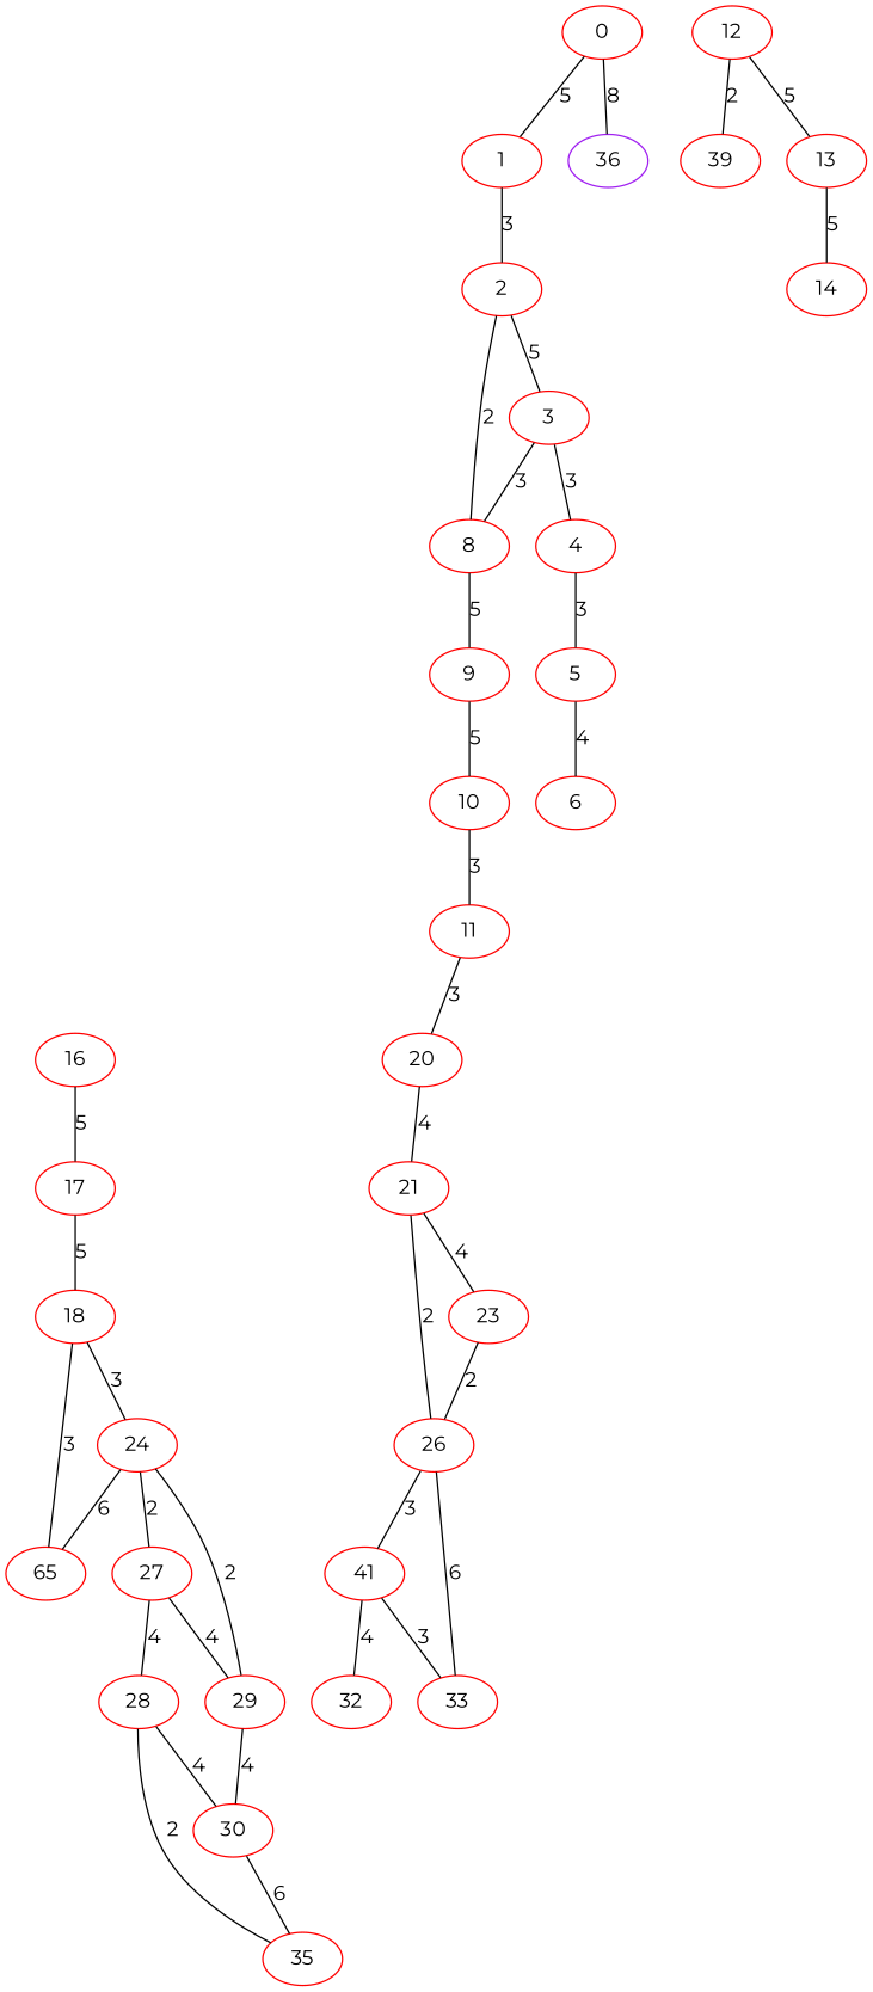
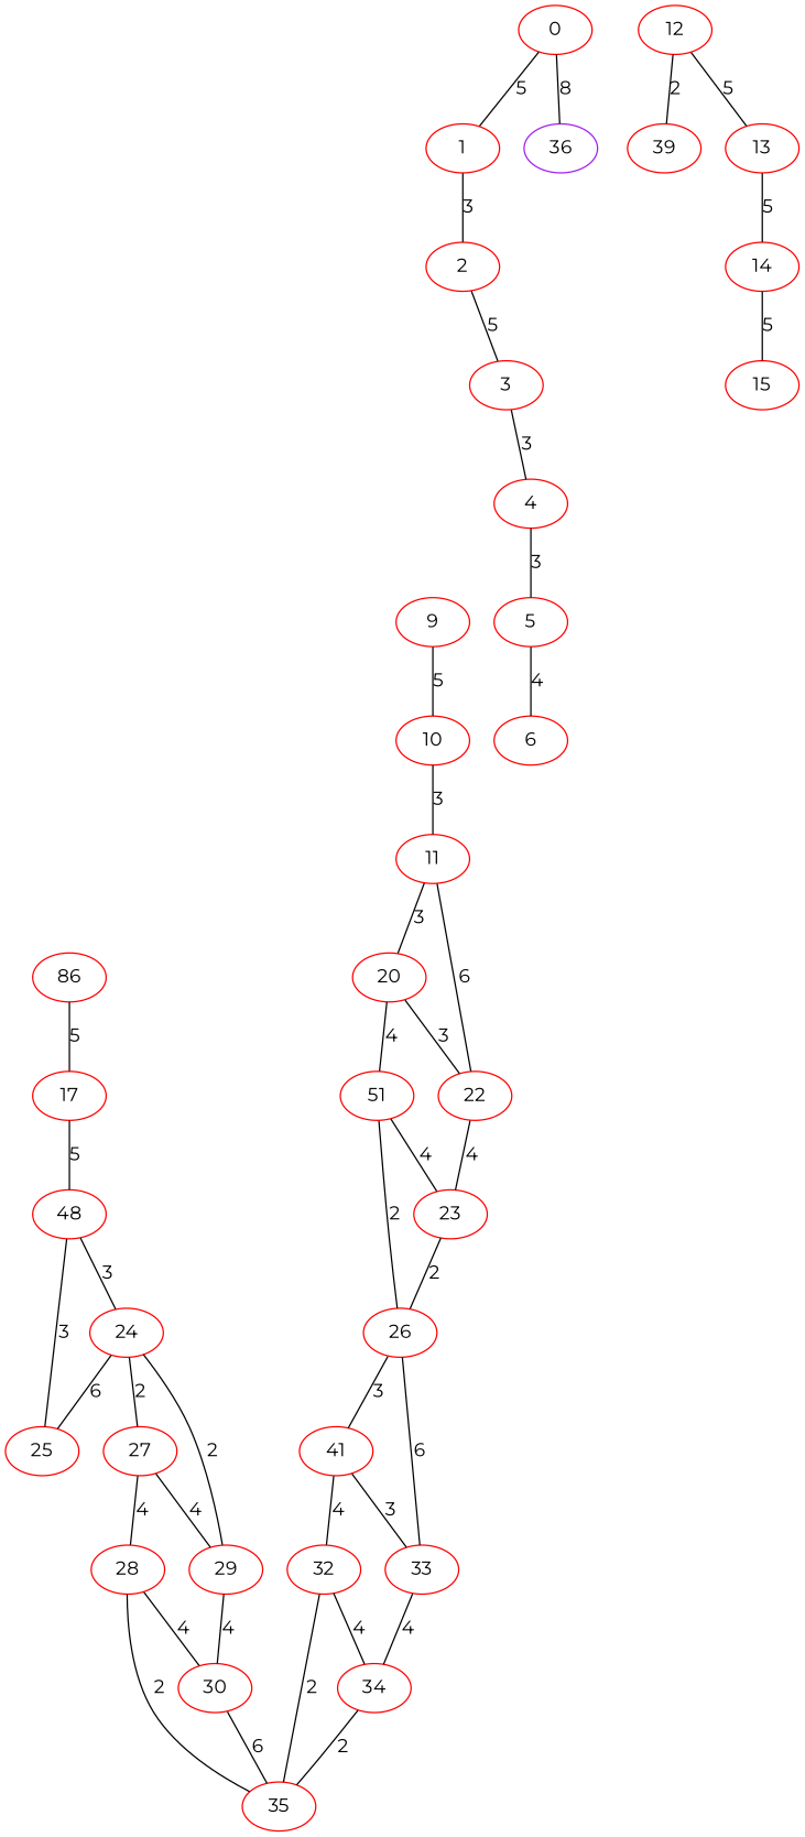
  graph {
    fontname=Montserrat
    node [color=red fontname=Montserrat weight=1]
    edge [fontname=Montserrat]
    0
    1
    36 [color=purple weight=4]
    2
    3
-   8
    4
    9
    5
    6
    n11 [label=39]
    12
    13
    10
    11
    20
-   21
+   22
+   21 [label=51]
    23
    14
-   16
+   15
+   16 [label=86]
    17
-   18
+   18 [label=48]
    24
-   25 [label=65]
+   25
    27
    29
    26
    n30 [label=41]
    33
    28
    30
    32
+   34
    35
    0 -- 1 [label=5]
    0 -- 36 [label=8]
    1 -- 2 [label=3]
    2 -- 3 [label=5]
-   2 -- 8 [label=2]
-   3 -- 8 [label=3]
    3 -- 4 [label=3]
-   8 -- 9 [label=5]
    4 -- 5 [label=3]
    9 -- 10 [label=5]
    5 -- 6 [label=4]
    12 -- n11 [label=2]
    12 -- 13 [label=5]
    13 -- 14 [label=5]
    10 -- 11 [label=3]
    11 -- 20 [label=3]
+   11 -- 22 [label=6]
+   20 -- 22 [label=3]
    20 -- 21 [label=4]
+   22 -- 23 [label=4]
    21 -- 23 [label=4]
    21 -- 26 [label=2]
    23 -- 26 [label=2]
+   14 -- 15 [label=5]
    16 -- 17 [label=5]
    17 -- 18 [label=5]
    18 -- 24 [label=3]
    18 -- 25 [label=3]
    24 -- 25 [label=6]
    24 -- 27 [label=2]
    24 -- 29 [label=2]
    27 -- 29 [label=4]
    27 -- 28 [label=4]
    29 -- 30 [label=4]
    26 -- n30 [label=3]
    26 -- 33 [label=6]
    n30 -- 33 [label=3]
    n30 -- 32 [label=4]
+   33 -- 34 [label=4]
    28 -- 30 [label=4]
    28 -- 35 [label=2]
    30 -- 35 [label=6]
+   32 -- 34 [label=4]
+   32 -- 35 [label=2]
+   34 -- 35 [label=2]
  }
